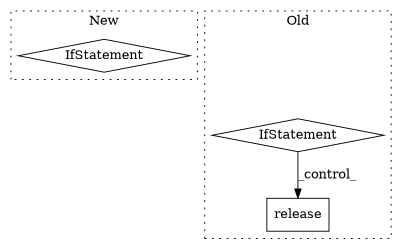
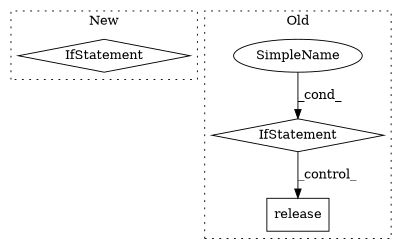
  digraph {
    node [a=25 l="4,2" shape=diamond]
    n1 [label=IfStatement s="5354,5377"]
    n2 [a=32 l=9 label=release s=5459 shape=box]
    n3 [label=IfStatement s="5181,5204"]
+   n4 [a=42 label=SimpleName shape=ellipse l=""]
    subgraph cluster_1 {
      label=New
      style=dotted
      n1
    }
    subgraph cluster_2 {
      label=Old
      style=dotted
      n2
      n3
+     n4
    }
    n3 -> n2 [label=_control_]
+   n4 -> n3 [label=_cond_]
  }
